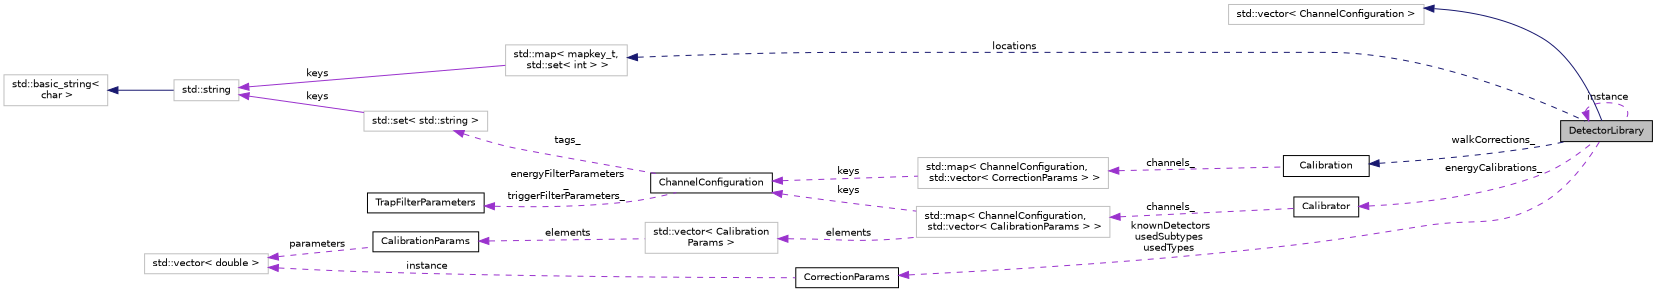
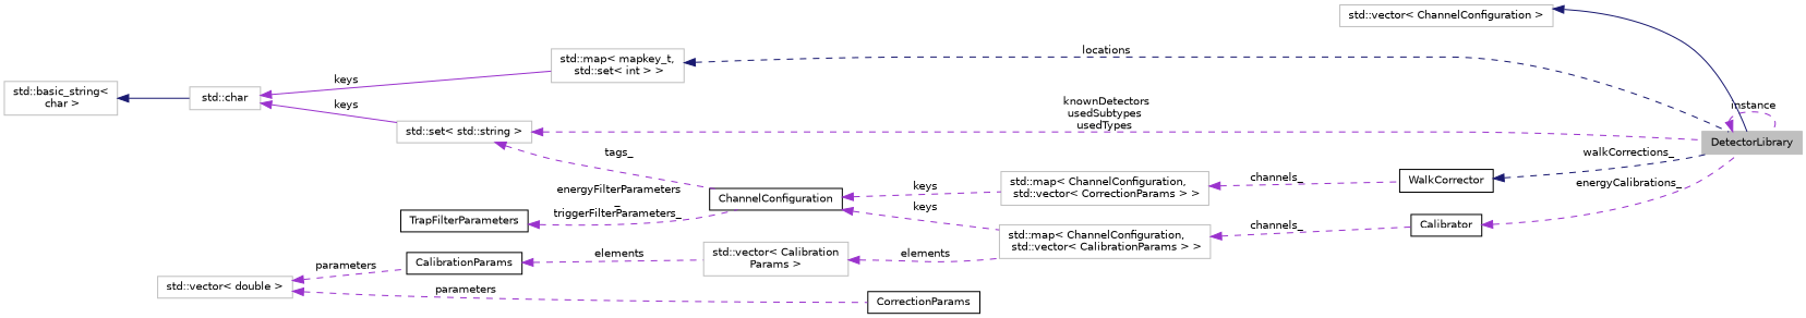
  digraph {
    rankdir=LR
    node [color=grey75 fillcolor=white fontname=Helvetica fontsize=10 shape=record style=filled]
    edge [color=darkorchid3 dir=back fontname=Helvetica fontsize=10 labelfontname=Helvetica labelfontsize=10 style=dashed]
-   n1 [color=black fillcolor=grey75 fontcolor=black height=0.2 label=DetectorLibrary width=0.4]
+   n1 [fillcolor=grey75 fontcolor=black height=0.2 label=DetectorLibrary width=0.4]
    n2 [height=0.2 label="std::vector\< ChannelConfiguration \>" width=0.4]
    n3 [color=black height=0.2 label=Calibrator width=0.4]
    n4 [height=0.2 label="std::map\< ChannelConfiguration,\l std::vector\< CalibrationParams \> \>" width=0.4]
    n5 [color=black height=0.2 label=ChannelConfiguration width=0.4]
    n6 [height=0.2 label="std::map\< ChannelConfiguration,\l std::vector\< CorrectionParams \> \>" width=0.4]
-   n7 [color=black height=0.2 label=Calibration width=0.4]
+   n7 [color=black height=0.2 label=WalkCorrector width=0.4]
    n8 [color=black height=0.2 label=TrapFilterParameters width=0.4]
    n9 [height=0.2 label="std::set\< std::string \>" width=0.4]
-   n10 [height=0.2 label="std::string" width=0.4]
+   n10 [height=0.2 label="std::char" width=0.4]
    n11 [height=0.2 label="std::map\< mapkey_t,\l std::set\< int \> \>" width=0.4]
    n12 [height=0.2 label="std::basic_string\<\l char \>" width=0.4]
    n13 [height=0.2 label="std::vector\< Calibration\lParams \>" width=0.4]
    n14 [color=black height=0.2 label=CalibrationParams width=0.4]
    n15 [height=0.2 label="std::vector\< double \>" width=0.4]
    n16 [color=black height=0.2 label=CorrectionParams width=0.4]
    n1 -> n1 [label=" instance"]
    n2 -> n1 [color=midnightblue style=solid]
    n3 -> n1 [label=" energyCalibrations_"]
    n4 -> n3 [label=" channels_"]
    n5 -> n4 [label=" keys"]
    n5 -> n6 [label=" keys"]
    n6 -> n7 [label=" channels_"]
    n7 -> n1 [color=midnightblue label=" walkCorrections_"]
    n8 -> n5 [label=" energyFilterParameters\l_\ntriggerFilterParameters_"]
-   n16 -> n1 [label=" knownDetectors\nusedSubtypes\nusedTypes"]
+   n9 -> n1 [label=" knownDetectors\nusedSubtypes\nusedTypes"]
    n9 -> n5 [label=" tags_"]
    n10 -> n9 [label=" keys" style=solid]
    n10 -> n11 [label=" keys" style=solid]
    n11 -> n1 [color=midnightblue label=" locations"]
    n12 -> n10 [color=midnightblue style=solid]
    n13 -> n4 [label=" elements"]
    n14 -> n13 [label=" elements"]
    n15 -> n14 [label=" parameters"]
-   n15 -> n16 [label=" instance"]
+   n15 -> n16 [label=" parameters"]
  }
